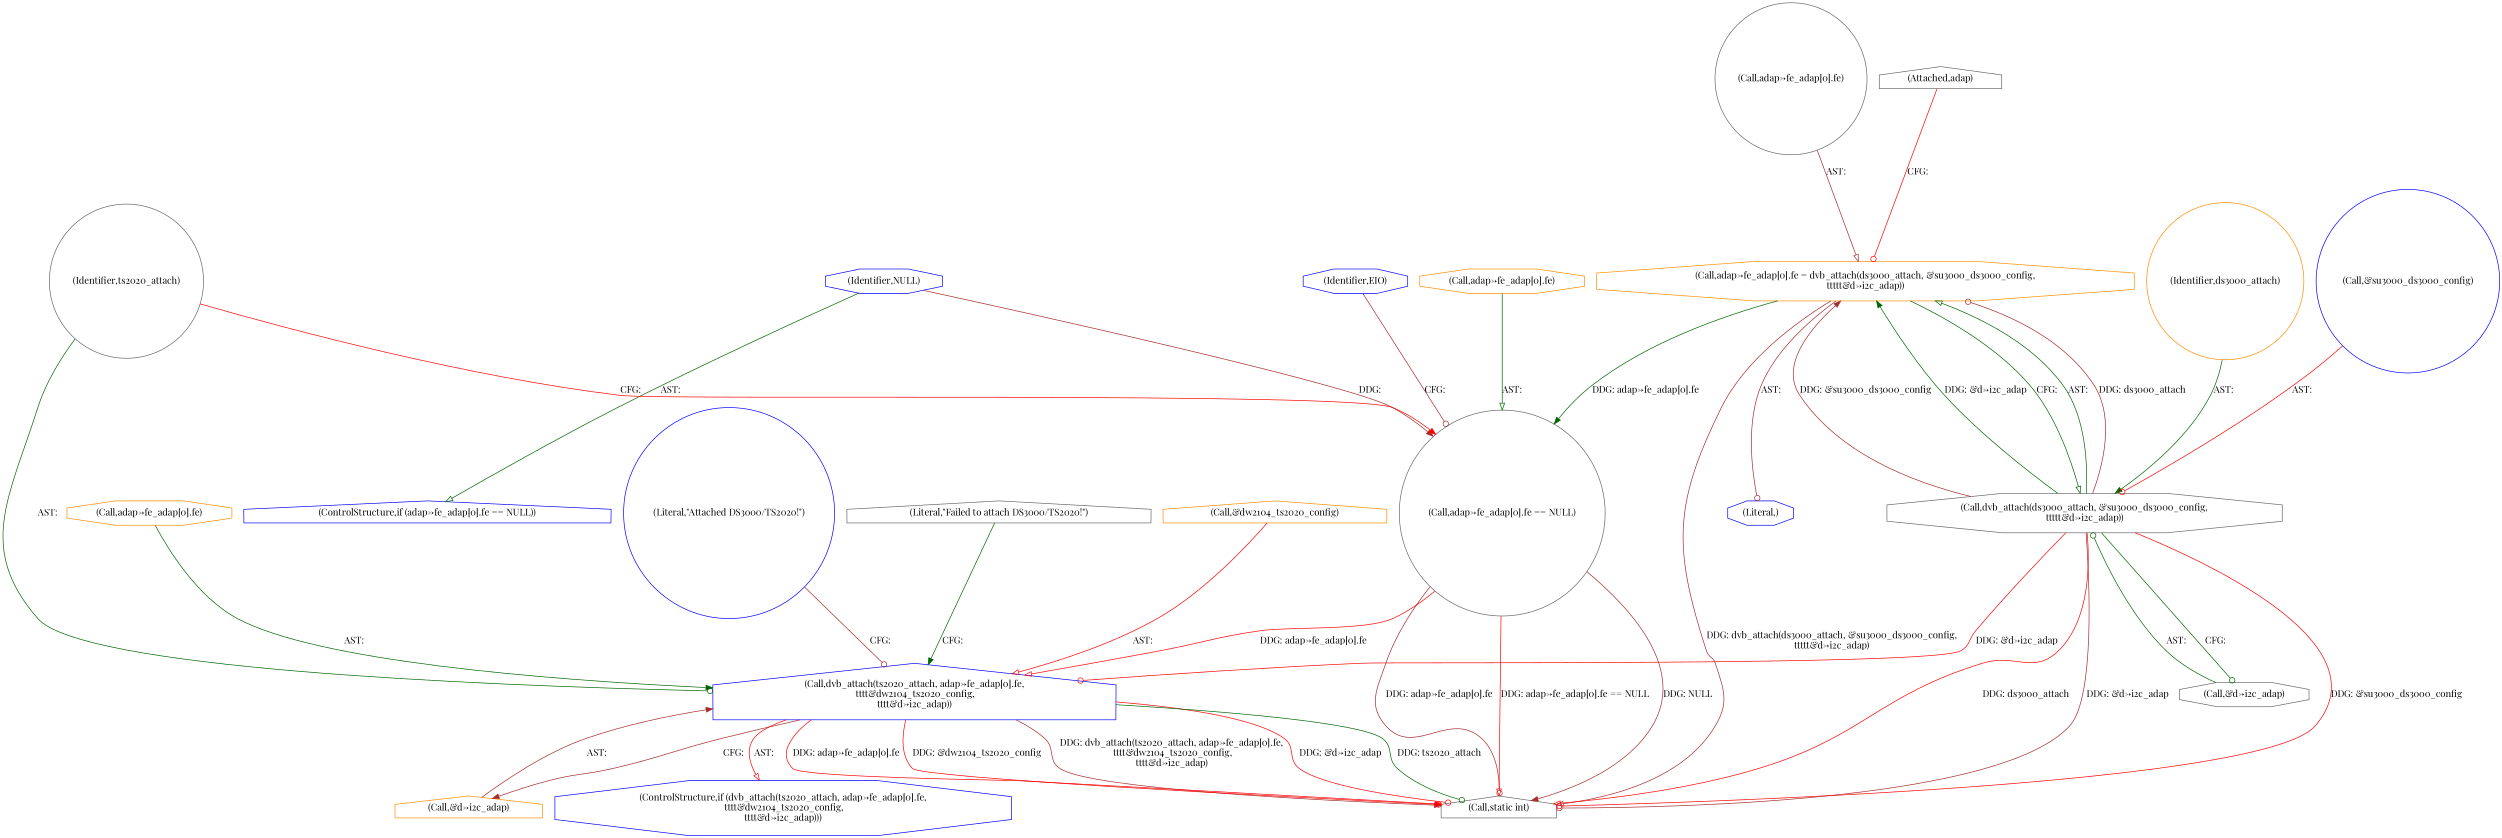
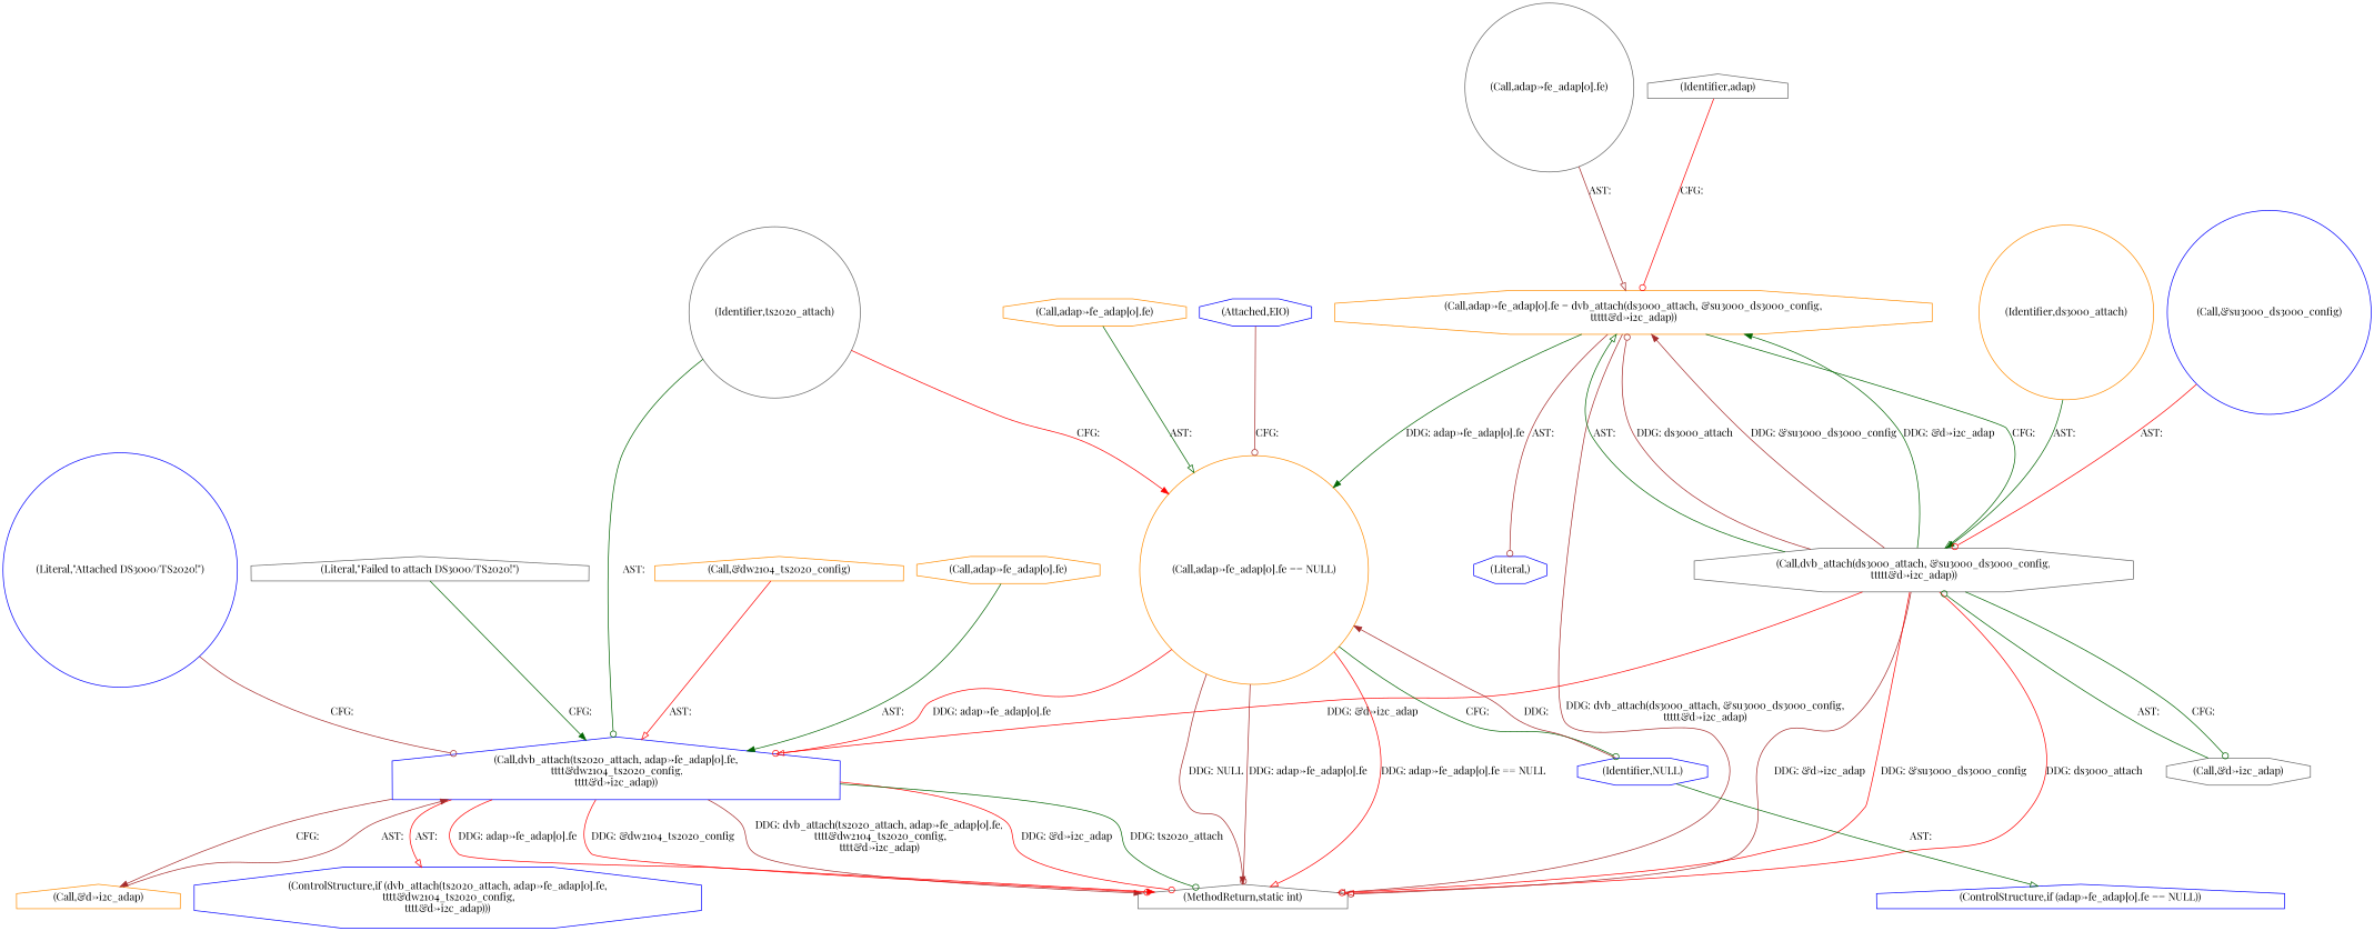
  digraph {
    fontname="Playfair Display"
    node [color=gray40 fontname="Playfair Display" shape=octagon]
    edge [arrowhead=odot color=darkgreen fontname="Playfair Display"]
    n1 [color=darkorange label="(Call,adap->fe_adap[0].fe = dvb_attach(ds3000_attach, &su3000_ds3000_config,\n\t\t\t\t\t&d->i2c_adap))"]
    n2 [label="(Call,dvb_attach(ds3000_attach, &su3000_ds3000_config,\n\t\t\t\t\t&d->i2c_adap))"]
-   n3 [label="(Call,adap->fe_adap[0].fe == NULL)" shape=circle]
+   n3 [color=darkorange label="(Call,adap->fe_adap[0].fe == NULL)" shape=circle]
    n4 [color=blue label="(Literal,)"]
-   n5 [label="(Call,static int)" shape=house]
+   n5 [label="(MethodReturn,static int)" shape=house]
    n6 [color=blue label="(Call,dvb_attach(ts2020_attach, adap->fe_adap[0].fe,\n \t\t\t\t&dw2104_ts2020_config,\n\t\t\t\t&d->i2c_adap))" shape=house]
    n7 [label="(Call,&d->i2c_adap)"]
    n8 [color=blue label="(Identifier,NULL)"]
    n9 [color=darkorange label="(Call,&d->i2c_adap)" shape=house]
    n10 [color=blue label="(ControlStructure,if (dvb_attach(ts2020_attach, adap->fe_adap[0].fe,\n \t\t\t\t&dw2104_ts2020_config,\n\t\t\t\t&d->i2c_adap)))"]
    n11 [color=blue label="(ControlStructure,if (adap->fe_adap[0].fe == NULL))" shape=house]
    n12 [color=darkorange label="(Identifier,ds3000_attach)" shape=circle]
-   n13 [color=blue label="(Identifier,EIO)"]
+   n13 [color=blue label="(Attached,EIO)"]
    n14 [color=blue label="(Call,&su3000_ds3000_config)" shape=circle]
    n15 [label="(Call,adap->fe_adap[0].fe)" shape=circle]
-   n16 [label="(Attached,adap)" shape=house]
+   n16 [label="(Identifier,adap)" shape=house]
    n17 [color=blue label="(Literal,\"Attached DS3000/TS2020!\")" shape=circle]
    n18 [label="(Literal,\"Failed to attach DS3000/TS2020!\")" shape=house]
    n19 [color=darkorange label="(Call,&dw2104_ts2020_config)" shape=house]
    n20 [color=darkorange label="(Call,adap->fe_adap[0].fe)"]
    n21 [color=darkorange label="(Call,adap->fe_adap[0].fe)"]
    n22 [label="(Identifier,ts2020_attach)" shape=circle]
    n1 -> n2 [arrowhead=onormal label="CFG: "]
    n1 -> n3 [arrowhead=normal label="DDG: adap->fe_adap[0].fe"]
    n1 -> n4 [color=brown label="AST: "]
    n1 -> n5 [arrowhead=onormal color=brown label="DDG: dvb_attach(ds3000_attach, &su3000_ds3000_config,\n\t\t\t\t\t&d->i2c_adap)"]
    n2 -> n1 [arrowhead=onormal label="AST: "]
    n2 -> n1 [color=brown label="DDG: ds3000_attach"]
    n2 -> n1 [arrowhead=normal color=brown label="DDG: &su3000_ds3000_config"]
    n2 -> n1 [arrowhead=normal label="DDG: &d->i2c_adap"]
    n2 -> n5 [arrowhead=onormal color=red label="DDG: ds3000_attach"]
    n2 -> n5 [color=brown label="DDG: &d->i2c_adap"]
    n2 -> n5 [color=red label="DDG: &su3000_ds3000_config"]
    n2 -> n6 [color=red label="DDG: &d->i2c_adap"]
    n2 -> n7 [label="CFG: "]
    n3 -> n5 [color=brown label="DDG: adap->fe_adap[0].fe"]
    n3 -> n5 [arrowhead=onormal color=red label="DDG: adap->fe_adap[0].fe == NULL"]
    n3 -> n5 [arrowhead=normal color=brown label="DDG: NULL"]
    n3 -> n6 [arrowhead=onormal color=red label="DDG: adap->fe_adap[0].fe"]
+   n3 -> n8 [label="CFG: "]
    n6 -> n5 [arrowhead=normal color=brown label="DDG: dvb_attach(ts2020_attach, adap->fe_adap[0].fe,\n \t\t\t\t&dw2104_ts2020_config,\n\t\t\t\t&d->i2c_adap)"]
    n6 -> n5 [color=red label="DDG: &d->i2c_adap"]
    n6 -> n5 [label="DDG: ts2020_attach"]
    n6 -> n5 [arrowhead=normal color=red label="DDG: adap->fe_adap[0].fe"]
    n6 -> n5 [color=red label="DDG: &dw2104_ts2020_config"]
    n6 -> n9 [arrowhead=normal color=brown label="CFG: "]
    n6 -> n10 [arrowhead=onormal color=red label="AST: "]
    n7 -> n2 [label="AST: "]
    n8 -> n3 [arrowhead=normal color=brown label="DDG: "]
    n8 -> n11 [arrowhead=onormal label="AST: "]
    n9 -> n6 [arrowhead=normal color=brown label="AST: "]
    n12 -> n2 [arrowhead=normal label="AST: "]
    n13 -> n3 [color=brown label="CFG: "]
    n14 -> n2 [color=red label="AST: "]
    n15 -> n1 [arrowhead=onormal color=brown label="AST: "]
    n16 -> n1 [color=red label="CFG: "]
    n17 -> n6 [color=brown label="CFG: "]
    n18 -> n6 [arrowhead=normal label="CFG: "]
    n19 -> n6 [arrowhead=onormal color=red label="AST: "]
    n20 -> n6 [arrowhead=normal label="AST: "]
    n21 -> n3 [arrowhead=onormal label="AST: "]
    n22 -> n3 [arrowhead=normal color=red label="CFG: "]
    n22 -> n6 [label="AST: "]
  }
